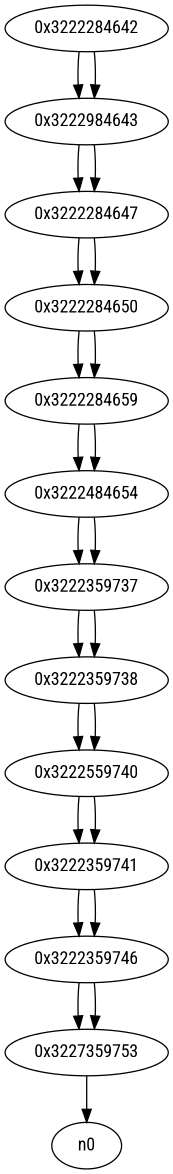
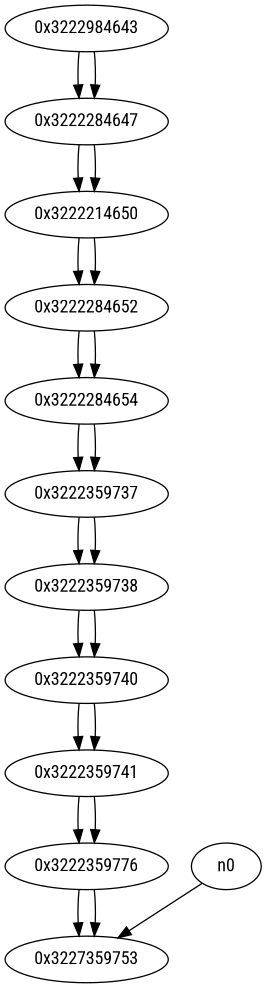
  digraph {
    fontname="Roboto Condensed"
    node [fontname="Roboto Condensed"]
    edge [fontname="Roboto Condensed"]
-   n1 [label="0x3222284642"]
    n2 [label="0x3222984643"]
    n3 [label="0x3222284647"]
-   n4 [label="0x3222284650"]
-   n5 [label="0x3222284659"]
-   n6 [label="0x3222484654"]
+   n4 [label="0x3222214650"]
+   n5 [label="0x3222284652"]
+   n6 [label="0x3222284654"]
    n7 [label="0x3222359737"]
    n8 [label="0x3222359738"]
-   n9 [label="0x3222559740"]
+   n9 [label="0x3222359740"]
    n10 [label="0x3222359741"]
-   n11 [label="0x3222359746"]
+   n11 [label="0x3222359776"]
    n12 [label="0x3227359753"]
    n0
-   n1 -> n2
-   n1 -> n2
    n2 -> n3
    n2 -> n3
    n3 -> n4
    n3 -> n4
    n4 -> n5
    n4 -> n5
    n5 -> n6
    n5 -> n6
    n6 -> n7
    n6 -> n7
    n7 -> n8
    n7 -> n8
    n8 -> n9
    n8 -> n9
    n9 -> n10
    n9 -> n10
    n10 -> n11
    n10 -> n11
    n11 -> n12
    n11 -> n12
-   n12 -> n0
+   n0 -> n12
  }
